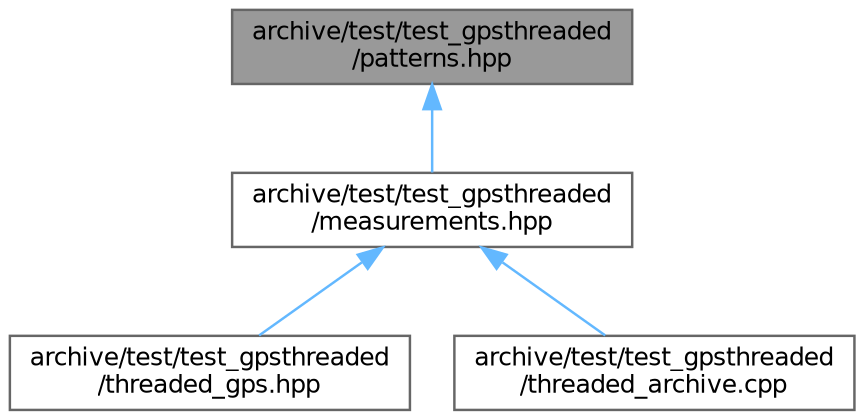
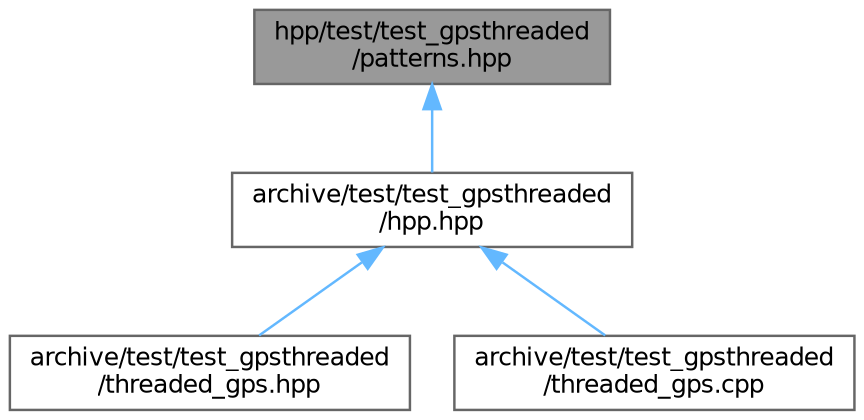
  digraph {
    node [color=grey40 fillcolor=white fontname=Helvetica fontsize=10 shape=box style=filled]
    edge [color=steelblue1 dir=back fontname=Helvetica fontsize=10 labelfontname=Helvetica labelfontsize=10 style=solid]
-   n1 [color=gray40 fillcolor=grey60 fontcolor=black height=0.2 label="archive/test/test_gpsthreaded\l/patterns.hpp" width=0.4]
-   n2 [height=0.2 label="archive/test/test_gpsthreaded\l/measurements.hpp" width=0.4]
+   n1 [color=gray40 fillcolor=grey60 fontcolor=black height=0.2 label="hpp/test/test_gpsthreaded\l/patterns.hpp" width=0.4]
+   n2 [height=0.2 label="archive/test/test_gpsthreaded\l/hpp.hpp" width=0.4]
    n3 [height=0.2 label="archive/test/test_gpsthreaded\l/threaded_gps.hpp" width=0.4]
-   n4 [height=0.2 label="archive/test/test_gpsthreaded\l/threaded_archive.cpp" width=0.4]
+   n4 [height=0.2 label="archive/test/test_gpsthreaded\l/threaded_gps.cpp" width=0.4]
    n1 -> n2
    n2 -> n3
    n2 -> n4
  }
